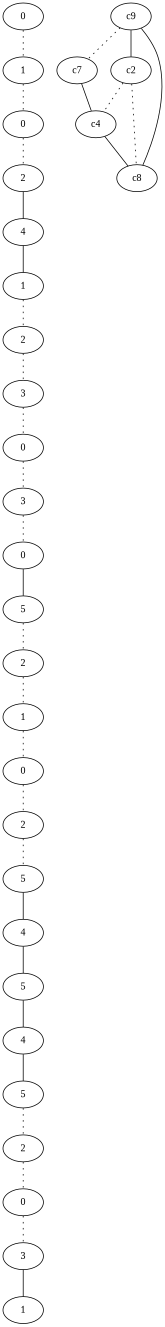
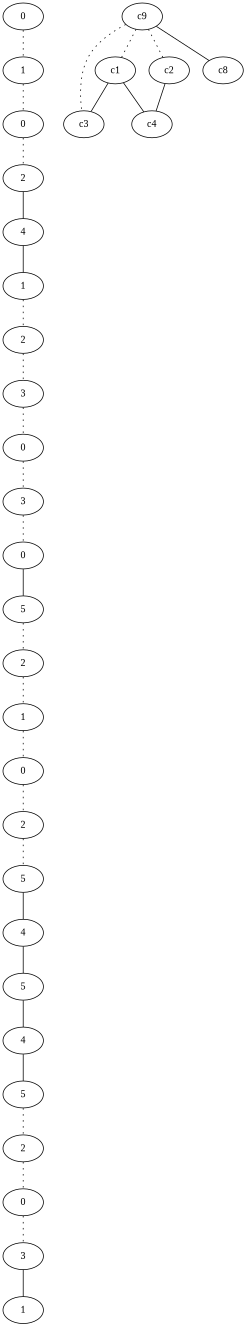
  graph {
    fontname="Liberation Serif"
    node [fontname="Liberation Serif"]
    edge [fontname="Liberation Serif" style=dotted]
    n1 [label=0]
    n2 [label=1]
    n3 [label=0]
    n4 [label=2]
    n5 [label=4]
    n6 [label=1]
    n7 [label=2]
    n8 [label=3]
    n9 [label=0]
    n10 [label=3]
    n11 [label=0]
    n12 [label=5]
    n13 [label=2]
    n14 [label=1]
    n15 [label=0]
    n16 [label=2]
    n17 [label=5]
    n18 [label=4]
    n19 [label=5]
    n20 [label=4]
    n21 [label=5]
    n22 [label=2]
    n23 [label=0]
    n24 [label=3]
    n25 [label=1]
    n26 [label=c9]
-   c1 [label=c7]
+   c1
    c2
+   c3
    n30 [label=c8]
    c4
    n1 -- n2
    n2 -- n3
    n3 -- n4
    n4 -- n5 [style=""]
    n5 -- n6 [style=""]
    n6 -- n7
    n7 -- n8
    n8 -- n9
    n9 -- n10
    n10 -- n11
    n11 -- n12 [style=""]
    n12 -- n13
    n13 -- n14
    n14 -- n15
    n15 -- n16
    n16 -- n17
    n17 -- n18 [style=""]
    n18 -- n19 [style=""]
    n19 -- n20 [style=""]
    n20 -- n21 [style=""]
    n21 -- n22
    n22 -- n23
    n23 -- n24
    n24 -- n25 [style=""]
    n26 -- c1
-   n26 -- c2 [style=solid]
+   n26 -- c2
+   n26 -- c3
    n26 -- n30 [style=""]
+   c1 -- c3 [style=""]
    c1 -- c4 [style=""]
-   c2 -- n30
-   c2 -- c4
-   c4 -- n30 [style=""]
+   c2 -- c4 [style=""]
  }
